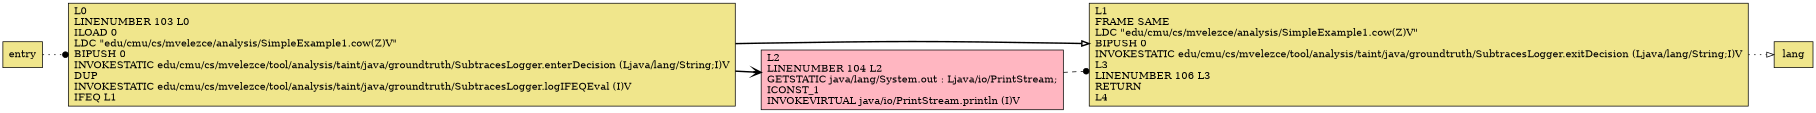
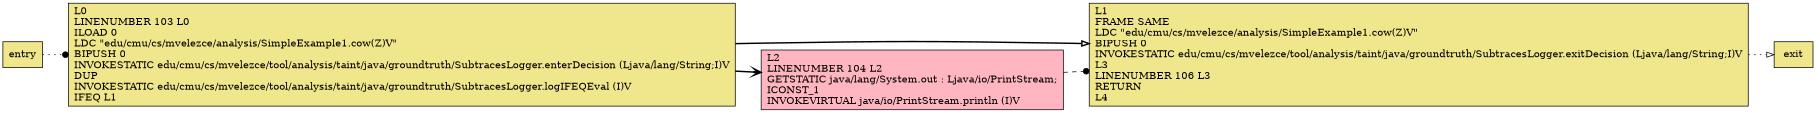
  digraph {
    rankdir=LR
    node [shape=record style=filled fillcolor=khaki]
    edge [style=dotted arrowhead=onormal]
    n1 [label="L1\lFRAME SAME\lLDC \"edu/cmu/cs/mvelezce/analysis/SimpleExample1.cow(Z)V\"\lBIPUSH 0\lINVOKESTATIC edu/cmu/cs/mvelezce/tool/analysis/taint/java/groundtruth/SubtracesLogger.exitDecision (Ljava/lang/String;I)V\lL3\lLINENUMBER 106 L3\lRETURN\lL4\l"]
-   exit [label=lang]
+   exit
    n3 [label="L0\lLINENUMBER 103 L0\lILOAD 0\lLDC \"edu/cmu/cs/mvelezce/analysis/SimpleExample1.cow(Z)V\"\lBIPUSH 0\lINVOKESTATIC edu/cmu/cs/mvelezce/tool/analysis/taint/java/groundtruth/SubtracesLogger.enterDecision (Ljava/lang/String;I)V\lDUP\lINVOKESTATIC edu/cmu/cs/mvelezce/tool/analysis/taint/java/groundtruth/SubtracesLogger.logIFEQEval (I)V\lIFEQ L1\l"]
    n4 [label="L2\lLINENUMBER 104 L2\lGETSTATIC java/lang/System.out : Ljava/io/PrintStream;\lICONST_1\lINVOKEVIRTUAL java/io/PrintStream.println (I)V\l" fillcolor=lightpink]
    entry
    n1 -> exit
    n3 -> n1 [style=bold]
    n3 -> n4 [style=bold arrowhead=vee]
    n4 -> n1 [style=dashed arrowhead=dot]
    entry -> n3 [arrowhead=dot]
  }
